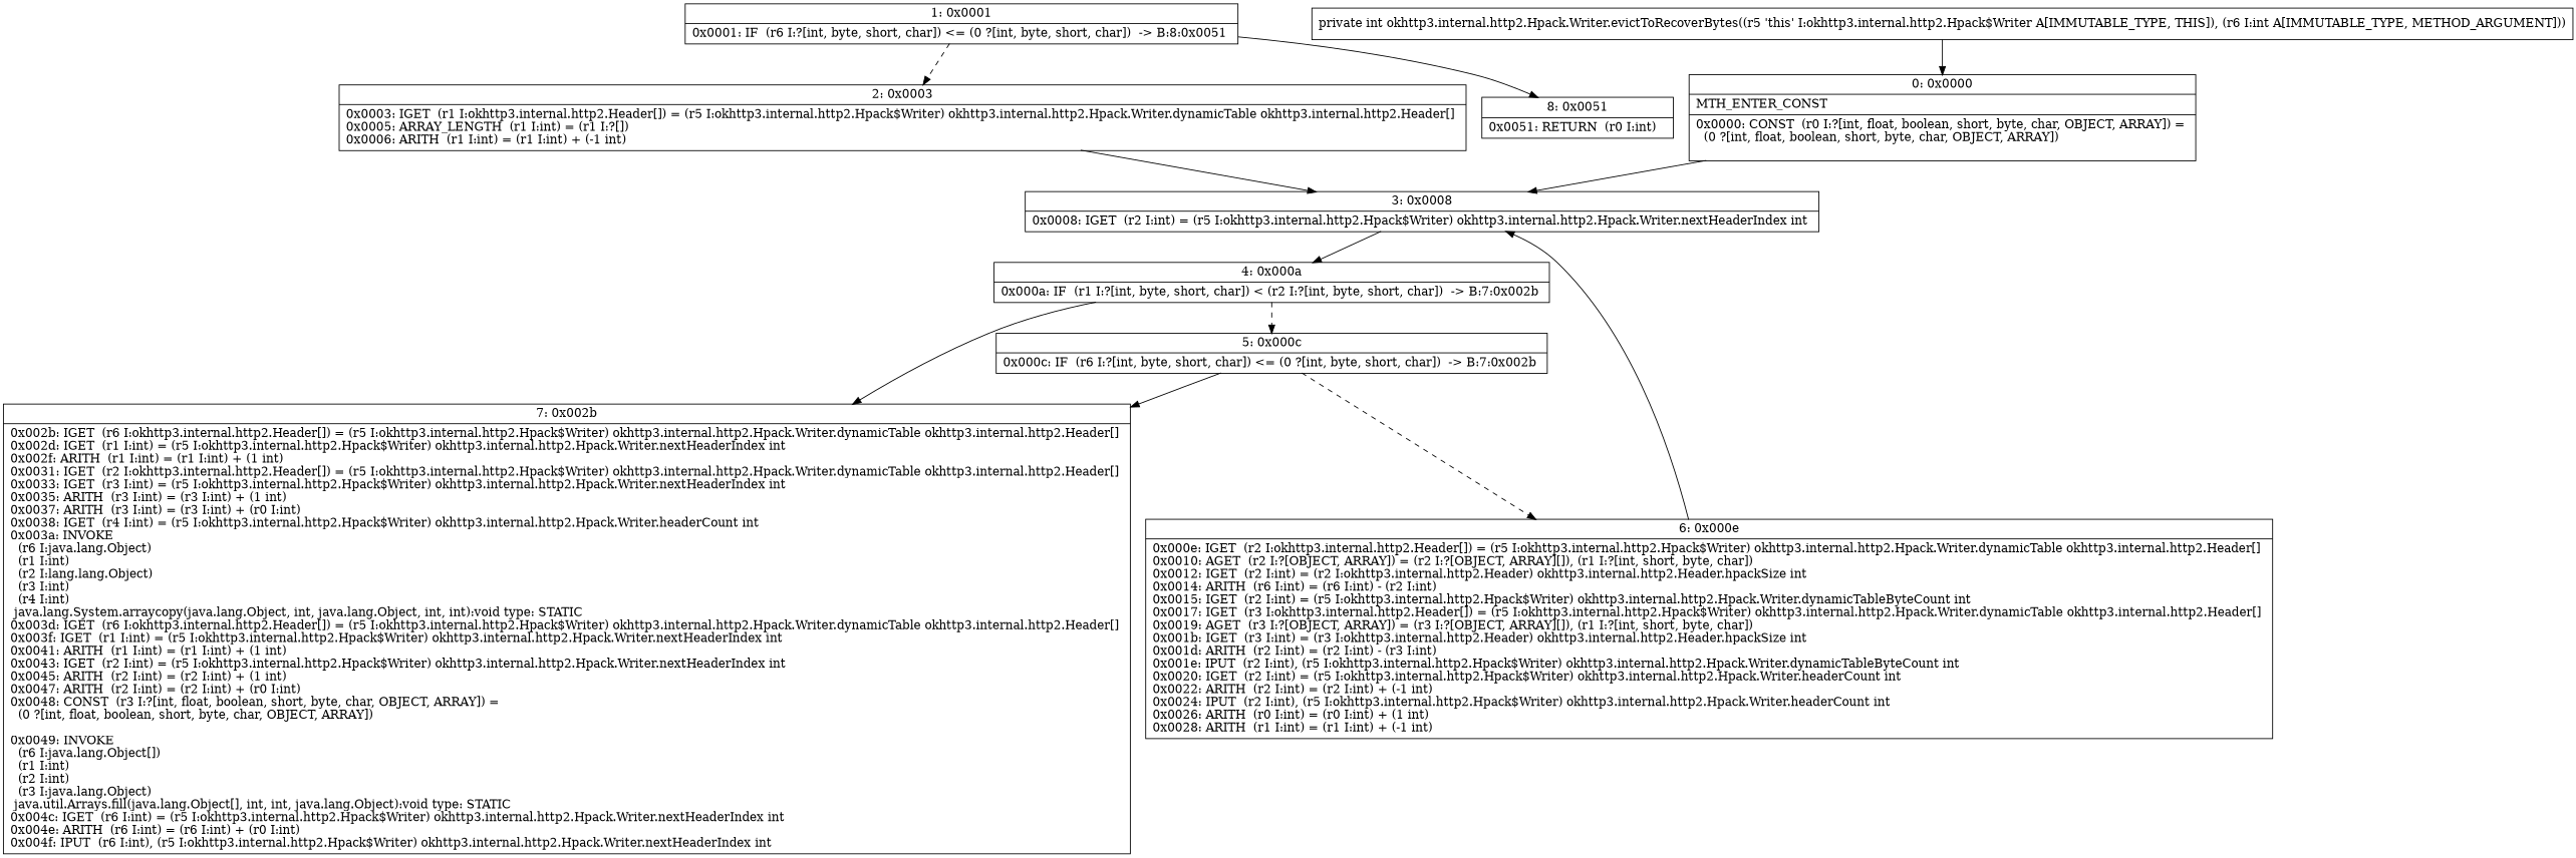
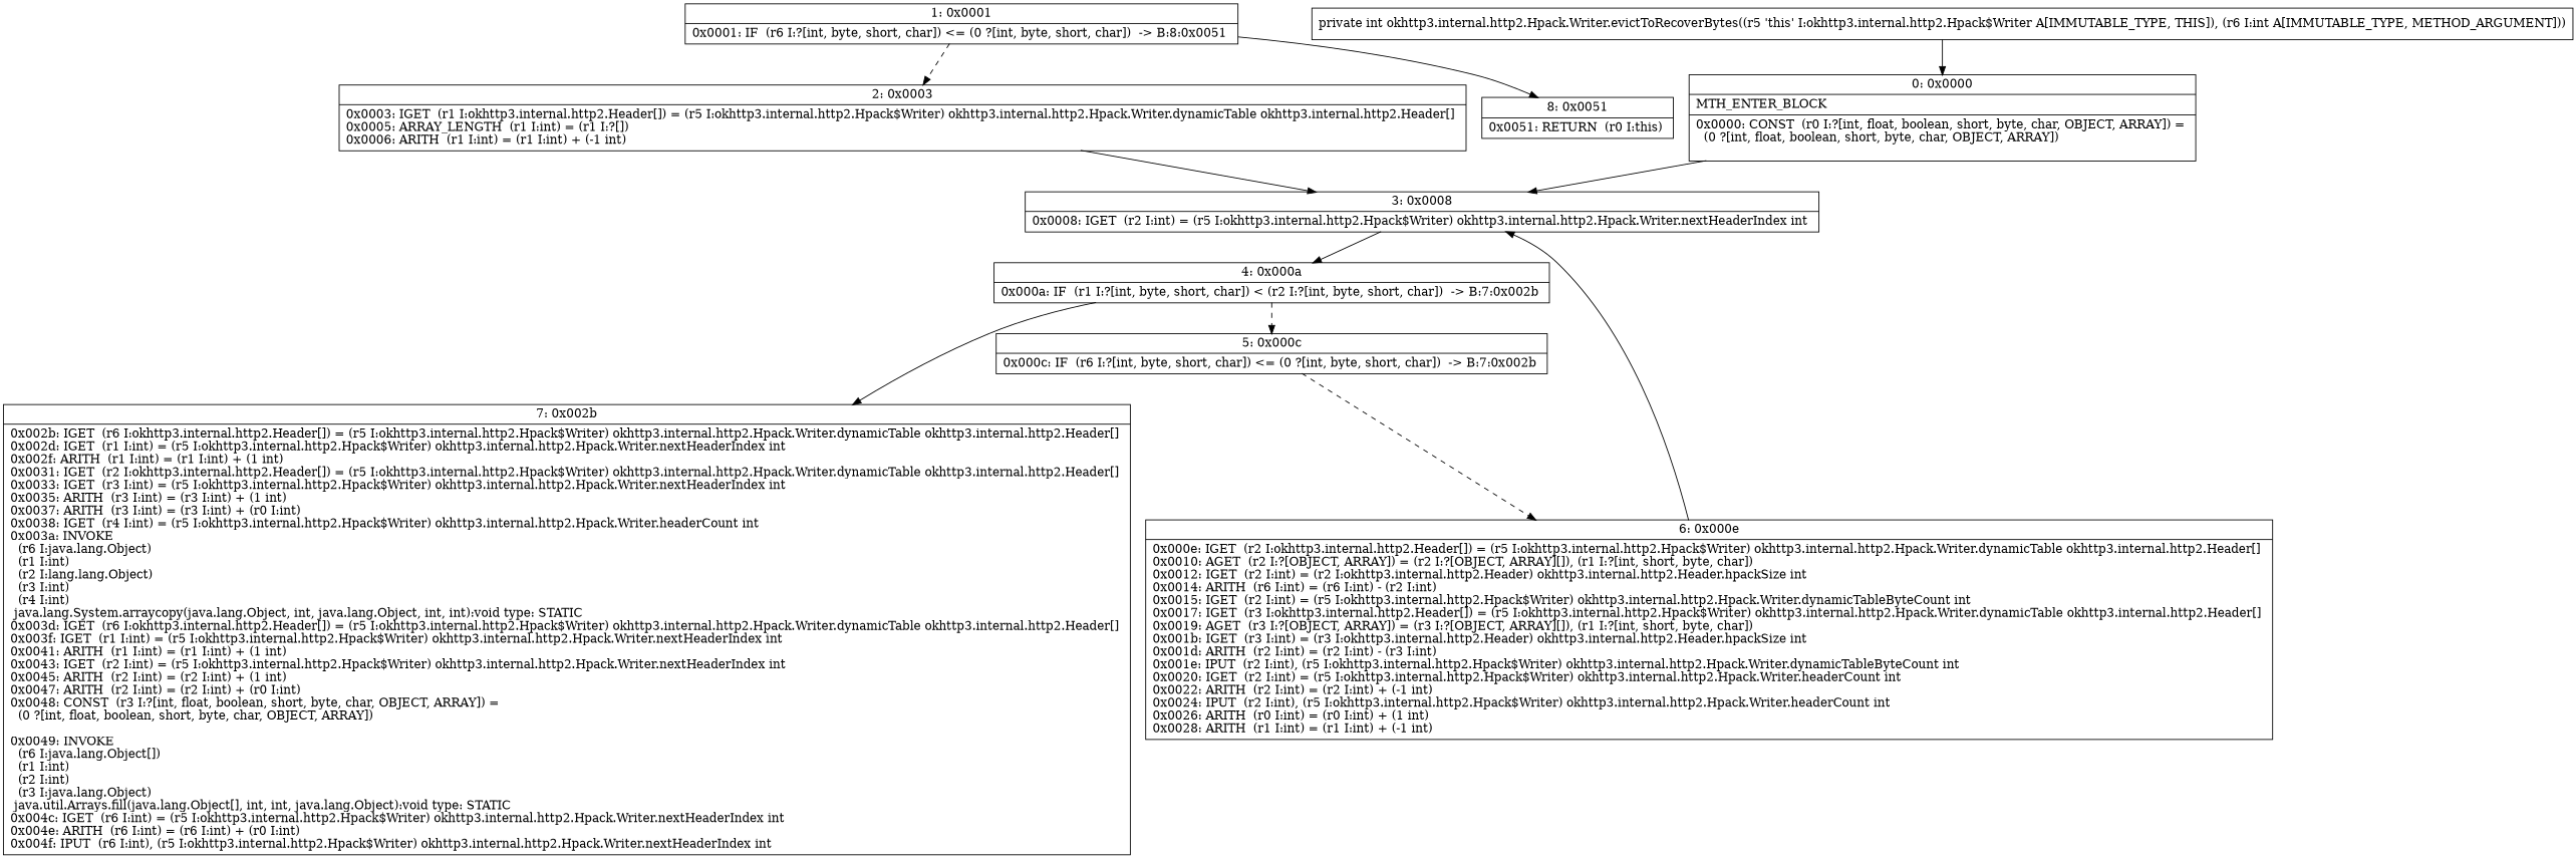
  digraph {
    node [shape=record]
-   n1 [label="{0\:\ 0x0000|MTH_ENTER_CONST\l|0x0000: CONST  (r0 I:?[int, float, boolean, short, byte, char, OBJECT, ARRAY]) = \l  (0 ?[int, float, boolean, short, byte, char, OBJECT, ARRAY])\l \l}"]
+   n1 [label="{0\:\ 0x0000|MTH_ENTER_BLOCK\l|0x0000: CONST  (r0 I:?[int, float, boolean, short, byte, char, OBJECT, ARRAY]) = \l  (0 ?[int, float, boolean, short, byte, char, OBJECT, ARRAY])\l \l}"]
    n2 [label="{3\:\ 0x0008|0x0008: IGET  (r2 I:int) = (r5 I:okhttp3.internal.http2.Hpack$Writer) okhttp3.internal.http2.Hpack.Writer.nextHeaderIndex int \l}"]
    n3 [label="{1\:\ 0x0001|0x0001: IF  (r6 I:?[int, byte, short, char]) \<= (0 ?[int, byte, short, char])  \-\> B:8:0x0051 \l}"]
    n4 [label="{2\:\ 0x0003|0x0003: IGET  (r1 I:okhttp3.internal.http2.Header[]) = (r5 I:okhttp3.internal.http2.Hpack$Writer) okhttp3.internal.http2.Hpack.Writer.dynamicTable okhttp3.internal.http2.Header[] \l0x0005: ARRAY_LENGTH  (r1 I:int) = (r1 I:?[]) \l0x0006: ARITH  (r1 I:int) = (r1 I:int) + (\-1 int) \l}"]
-   n5 [label="{8\:\ 0x0051|0x0051: RETURN  (r0 I:int) \l}"]
+   n5 [label="{8\:\ 0x0051|0x0051: RETURN  (r0 I:this) \l}"]
    n6 [label="{4\:\ 0x000a|0x000a: IF  (r1 I:?[int, byte, short, char]) \< (r2 I:?[int, byte, short, char])  \-\> B:7:0x002b \l}"]
    n7 [label="{5\:\ 0x000c|0x000c: IF  (r6 I:?[int, byte, short, char]) \<= (0 ?[int, byte, short, char])  \-\> B:7:0x002b \l}"]
    n8 [label="{7\:\ 0x002b|0x002b: IGET  (r6 I:okhttp3.internal.http2.Header[]) = (r5 I:okhttp3.internal.http2.Hpack$Writer) okhttp3.internal.http2.Hpack.Writer.dynamicTable okhttp3.internal.http2.Header[] \l0x002d: IGET  (r1 I:int) = (r5 I:okhttp3.internal.http2.Hpack$Writer) okhttp3.internal.http2.Hpack.Writer.nextHeaderIndex int \l0x002f: ARITH  (r1 I:int) = (r1 I:int) + (1 int) \l0x0031: IGET  (r2 I:okhttp3.internal.http2.Header[]) = (r5 I:okhttp3.internal.http2.Hpack$Writer) okhttp3.internal.http2.Hpack.Writer.dynamicTable okhttp3.internal.http2.Header[] \l0x0033: IGET  (r3 I:int) = (r5 I:okhttp3.internal.http2.Hpack$Writer) okhttp3.internal.http2.Hpack.Writer.nextHeaderIndex int \l0x0035: ARITH  (r3 I:int) = (r3 I:int) + (1 int) \l0x0037: ARITH  (r3 I:int) = (r3 I:int) + (r0 I:int) \l0x0038: IGET  (r4 I:int) = (r5 I:okhttp3.internal.http2.Hpack$Writer) okhttp3.internal.http2.Hpack.Writer.headerCount int \l0x003a: INVOKE  \l  (r6 I:java.lang.Object)\l  (r1 I:int)\l  (r2 I:lang.lang.Object)\l  (r3 I:int)\l  (r4 I:int)\l java.lang.System.arraycopy(java.lang.Object, int, java.lang.Object, int, int):void type: STATIC \l0x003d: IGET  (r6 I:okhttp3.internal.http2.Header[]) = (r5 I:okhttp3.internal.http2.Hpack$Writer) okhttp3.internal.http2.Hpack.Writer.dynamicTable okhttp3.internal.http2.Header[] \l0x003f: IGET  (r1 I:int) = (r5 I:okhttp3.internal.http2.Hpack$Writer) okhttp3.internal.http2.Hpack.Writer.nextHeaderIndex int \l0x0041: ARITH  (r1 I:int) = (r1 I:int) + (1 int) \l0x0043: IGET  (r2 I:int) = (r5 I:okhttp3.internal.http2.Hpack$Writer) okhttp3.internal.http2.Hpack.Writer.nextHeaderIndex int \l0x0045: ARITH  (r2 I:int) = (r2 I:int) + (1 int) \l0x0047: ARITH  (r2 I:int) = (r2 I:int) + (r0 I:int) \l0x0048: CONST  (r3 I:?[int, float, boolean, short, byte, char, OBJECT, ARRAY]) = \l  (0 ?[int, float, boolean, short, byte, char, OBJECT, ARRAY])\l \l0x0049: INVOKE  \l  (r6 I:java.lang.Object[])\l  (r1 I:int)\l  (r2 I:int)\l  (r3 I:java.lang.Object)\l java.util.Arrays.fill(java.lang.Object[], int, int, java.lang.Object):void type: STATIC \l0x004c: IGET  (r6 I:int) = (r5 I:okhttp3.internal.http2.Hpack$Writer) okhttp3.internal.http2.Hpack.Writer.nextHeaderIndex int \l0x004e: ARITH  (r6 I:int) = (r6 I:int) + (r0 I:int) \l0x004f: IPUT  (r6 I:int), (r5 I:okhttp3.internal.http2.Hpack$Writer) okhttp3.internal.http2.Hpack.Writer.nextHeaderIndex int \l}"]
    n9 [label="{6\:\ 0x000e|0x000e: IGET  (r2 I:okhttp3.internal.http2.Header[]) = (r5 I:okhttp3.internal.http2.Hpack$Writer) okhttp3.internal.http2.Hpack.Writer.dynamicTable okhttp3.internal.http2.Header[] \l0x0010: AGET  (r2 I:?[OBJECT, ARRAY]) = (r2 I:?[OBJECT, ARRAY][]), (r1 I:?[int, short, byte, char]) \l0x0012: IGET  (r2 I:int) = (r2 I:okhttp3.internal.http2.Header) okhttp3.internal.http2.Header.hpackSize int \l0x0014: ARITH  (r6 I:int) = (r6 I:int) \- (r2 I:int) \l0x0015: IGET  (r2 I:int) = (r5 I:okhttp3.internal.http2.Hpack$Writer) okhttp3.internal.http2.Hpack.Writer.dynamicTableByteCount int \l0x0017: IGET  (r3 I:okhttp3.internal.http2.Header[]) = (r5 I:okhttp3.internal.http2.Hpack$Writer) okhttp3.internal.http2.Hpack.Writer.dynamicTable okhttp3.internal.http2.Header[] \l0x0019: AGET  (r3 I:?[OBJECT, ARRAY]) = (r3 I:?[OBJECT, ARRAY][]), (r1 I:?[int, short, byte, char]) \l0x001b: IGET  (r3 I:int) = (r3 I:okhttp3.internal.http2.Header) okhttp3.internal.http2.Header.hpackSize int \l0x001d: ARITH  (r2 I:int) = (r2 I:int) \- (r3 I:int) \l0x001e: IPUT  (r2 I:int), (r5 I:okhttp3.internal.http2.Hpack$Writer) okhttp3.internal.http2.Hpack.Writer.dynamicTableByteCount int \l0x0020: IGET  (r2 I:int) = (r5 I:okhttp3.internal.http2.Hpack$Writer) okhttp3.internal.http2.Hpack.Writer.headerCount int \l0x0022: ARITH  (r2 I:int) = (r2 I:int) + (\-1 int) \l0x0024: IPUT  (r2 I:int), (r5 I:okhttp3.internal.http2.Hpack$Writer) okhttp3.internal.http2.Hpack.Writer.headerCount int \l0x0026: ARITH  (r0 I:int) = (r0 I:int) + (1 int) \l0x0028: ARITH  (r1 I:int) = (r1 I:int) + (\-1 int) \l}"]
    n10 [label="{private int okhttp3.internal.http2.Hpack.Writer.evictToRecoverBytes((r5 'this' I:okhttp3.internal.http2.Hpack$Writer A[IMMUTABLE_TYPE, THIS]), (r6 I:int A[IMMUTABLE_TYPE, METHOD_ARGUMENT])) }"]
    n1 -> n2
    n2 -> n6
    n3 -> n4 [style=dashed]
    n3 -> n5
    n4 -> n2
    n6 -> n7 [style=dashed]
    n6 -> n8
-   n7 -> n8
    n7 -> n9 [style=dashed]
    n9 -> n2
    n10 -> n1
  }
